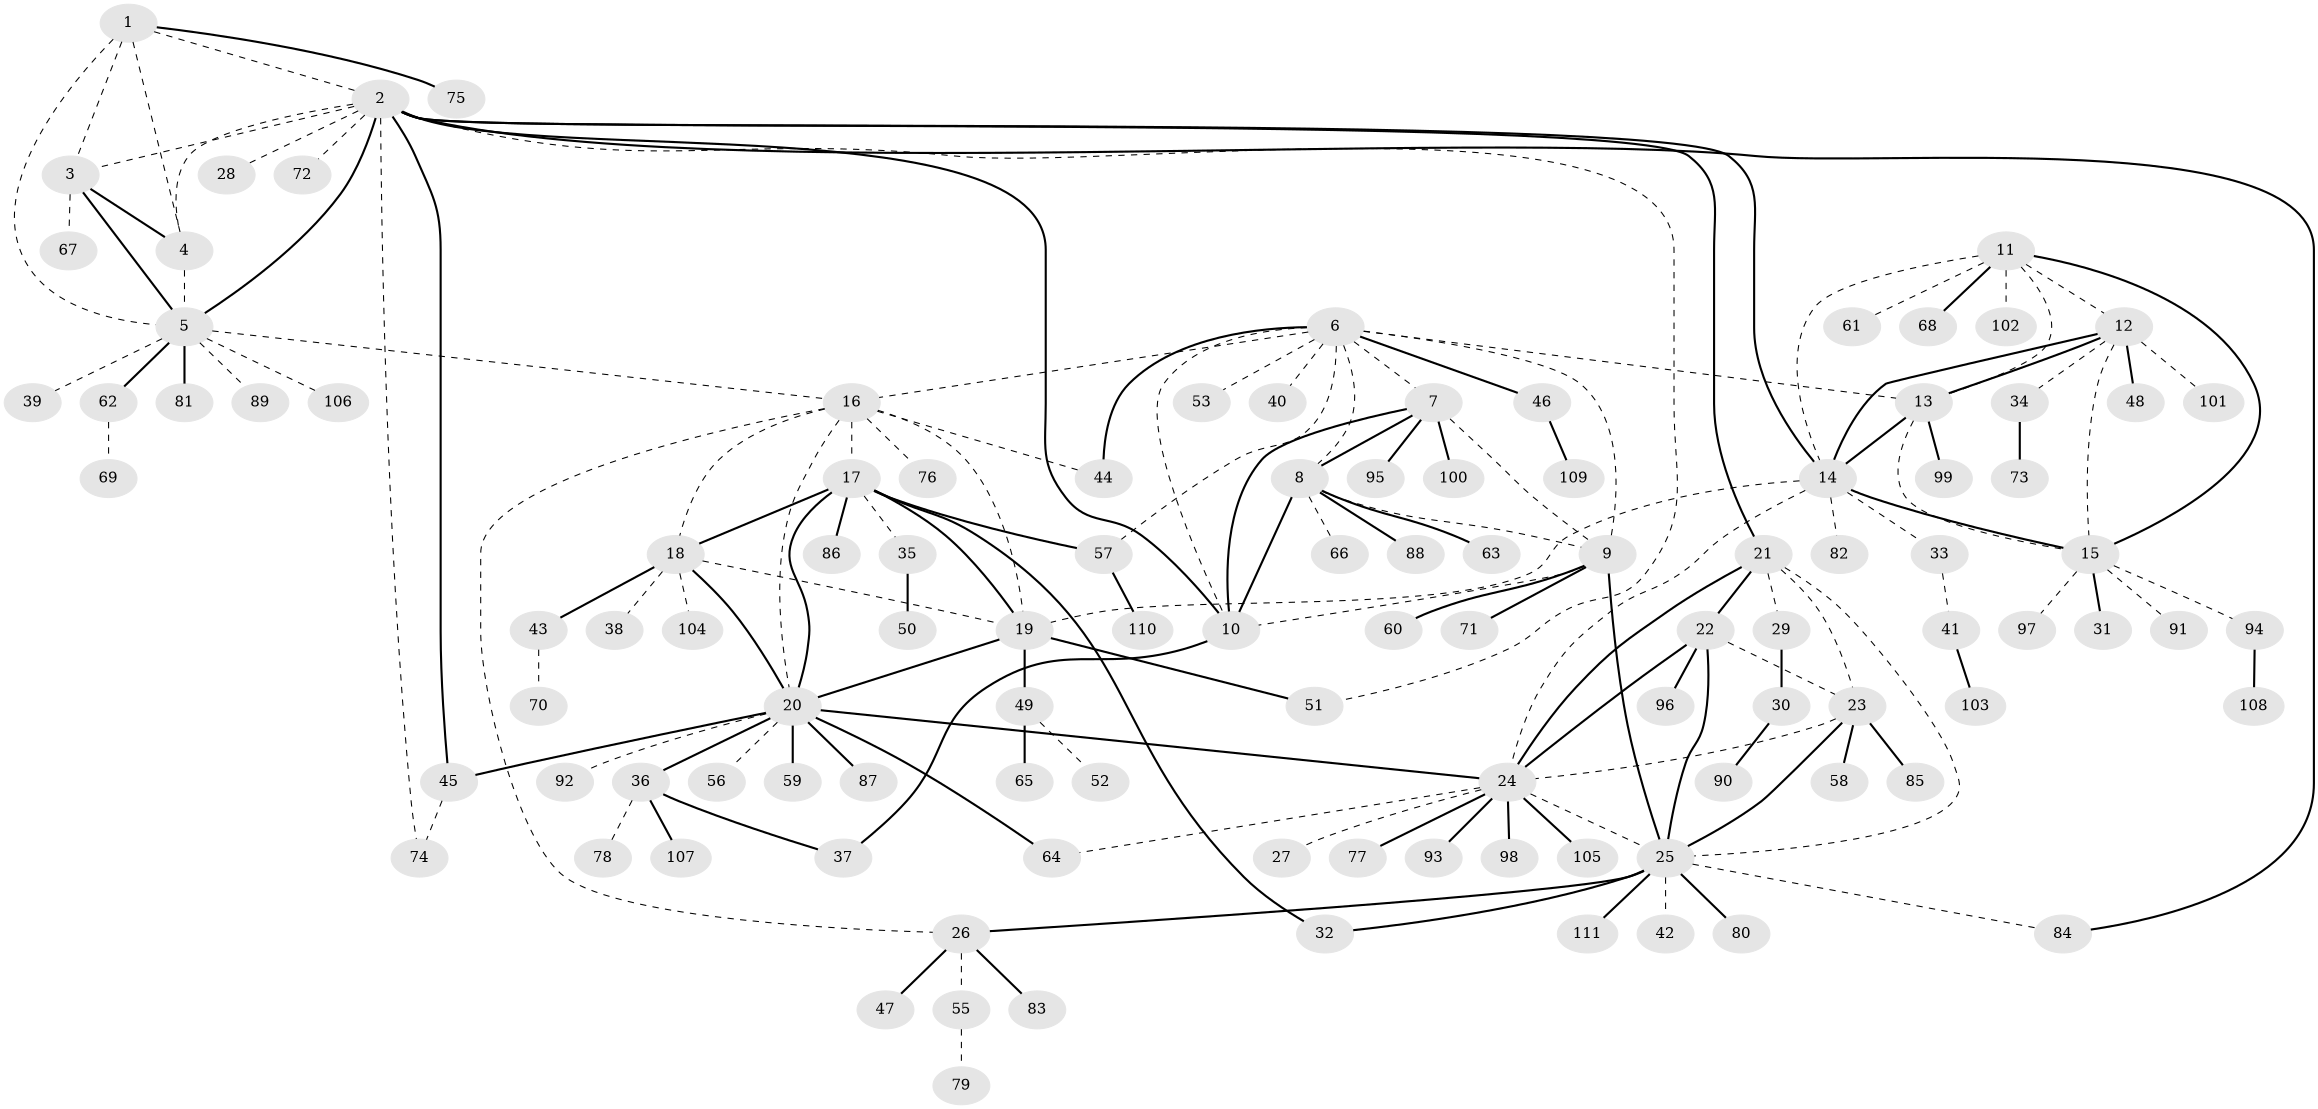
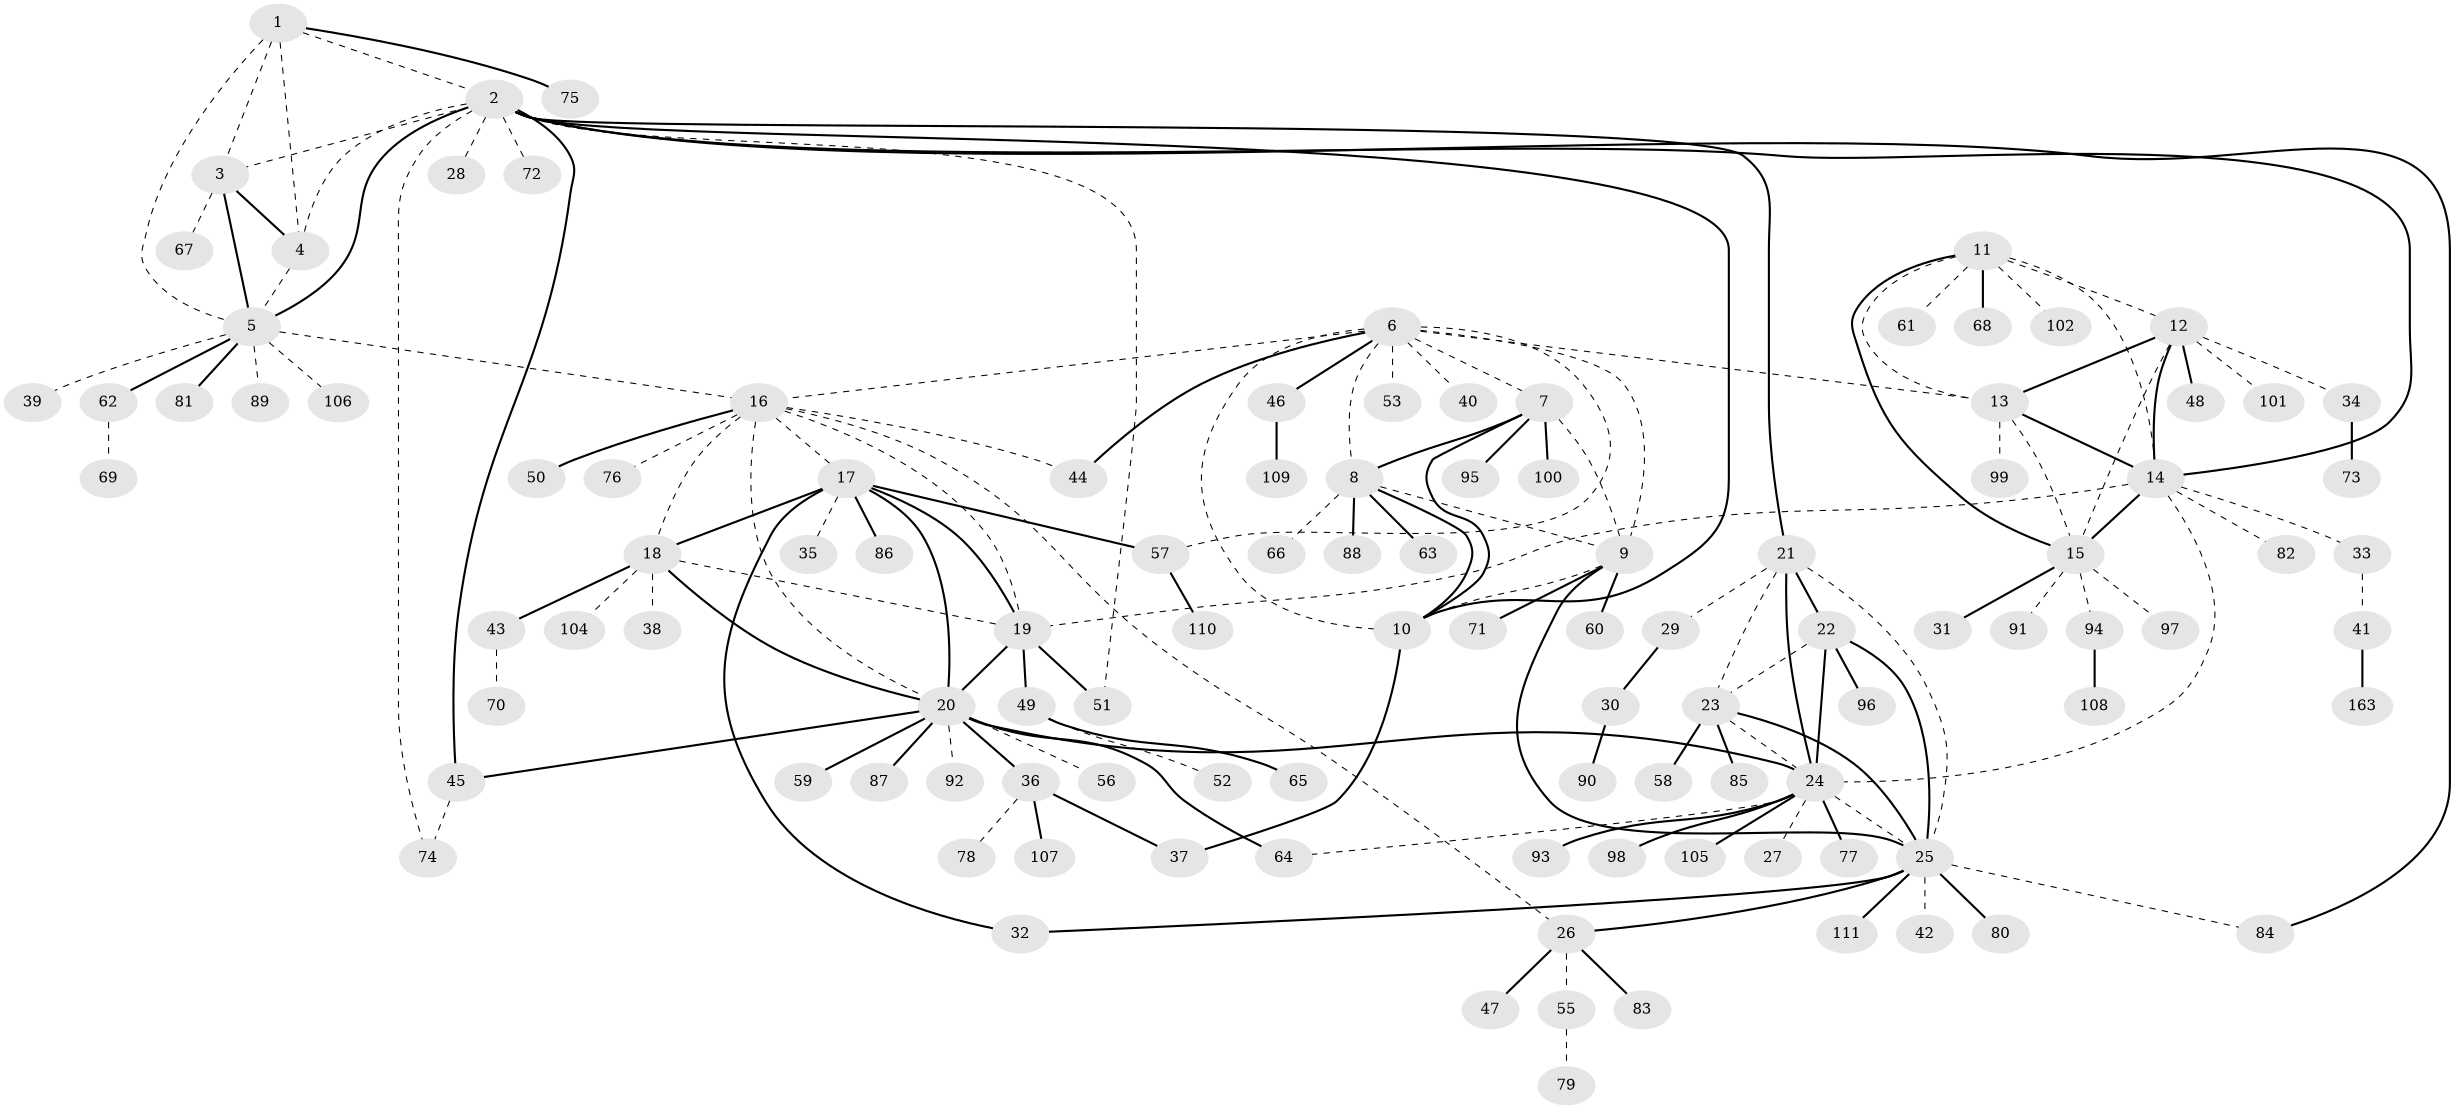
  graph {
    node [color=gray90 style=filled]
    edge [style=bold]
    1
    2
    3
    4
    5
    75
    10
    14
    21
    28
    45
    51
    72
    74
    84
    67
    16
    39
    62
    81
    89
    106
    37
    15
    19
    24
    33
    82
    25
    22
    23
    29
    44
    17
    18
    20
    26
    50
    76
    69
    6
    7
    8
    9
    13
    40
    46
    53
    57
    95
    100
    63
    66
    88
    60
    71
    99
    109
    110
    32
    42
    80
    111
    11
    12
    61
    68
    102
    34
    48
    101
    31
    91
    94
    97
    73
    49
    64
    27
    77
    93
    98
    105
    41
    108
    35
    86
    38
    43
    104
    36
    56
    59
    87
    92
    47
    55
    83
    70
    52
    65
    78
    107
    96
    58
    85
    30
    79
    90
-   103
+   103 [label=163]
    1 -- 2 [style=dashed]
    1 -- 3 [style=dashed]
    1 -- 4 [style=dashed]
    1 -- 5 [style=dashed]
    1 -- 75
    2 -- 3 [style=dashed]
    2 -- 4 [style=dashed]
    2 -- 5
    2 -- 10
    2 -- 14
    2 -- 21
    2 -- 28 [style=dashed]
    2 -- 45
    2 -- 51 [style=dashed]
    2 -- 72 [style=dashed]
    2 -- 74 [style=dashed]
    2 -- 84
    3 -- 4
    3 -- 5
    3 -- 67 [style=dashed]
    4 -- 5 [style=dashed]
    5 -- 16 [style=dashed]
    5 -- 39 [style=dashed]
    5 -- 62
    5 -- 81
    5 -- 89 [style=dashed]
    5 -- 106 [style=dashed]
    10 -- 37
    14 -- 15
    14 -- 19 [style=dashed]
    14 -- 24 [style=dashed]
    14 -- 33 [style=dashed]
    14 -- 82 [style=dashed]
    21 -- 24
    21 -- 25 [style=dashed]
    21 -- 22
    21 -- 23 [style=dashed]
    21 -- 29 [style=dashed]
    45 -- 74 [style=dashed]
    16 -- 19 [style=dashed]
    16 -- 44 [style=dashed]
    16 -- 17 [style=dashed]
    16 -- 18 [style=dashed]
    16 -- 20 [style=dashed]
    16 -- 26 [style=dashed]
-   35 -- 50
+   16 -- 50
    16 -- 76 [style=dashed]
    62 -- 69 [style=dashed]
    15 -- 31
    15 -- 91 [style=dashed]
    15 -- 94 [style=dashed]
    15 -- 97 [style=dashed]
    19 -- 51
    19 -- 20
    19 -- 49
    24 -- 25 [style=dashed]
    24 -- 64 [style=dashed]
    24 -- 27 [style=dashed]
    24 -- 77
    24 -- 93
    24 -- 98
    24 -- 105
    33 -- 41 [style=dashed]
    25 -- 84 [style=dashed]
    25 -- 26
    25 -- 32
    25 -- 42 [style=dashed]
    25 -- 80
    25 -- 111
    22 -- 24
    22 -- 25
    22 -- 23 [style=dashed]
    22 -- 96
    23 -- 24 [style=dashed]
    23 -- 25
    23 -- 58
    23 -- 85
    29 -- 30
    17 -- 19
    17 -- 18
    17 -- 20
    17 -- 57
    17 -- 32
    17 -- 35 [style=dashed]
    17 -- 86
    18 -- 19 [style=dashed]
    18 -- 20
    18 -- 38 [style=dashed]
    18 -- 43
    18 -- 104 [style=dashed]
    20 -- 45
    20 -- 24
    20 -- 64
    20 -- 36
    20 -- 56 [style=dashed]
    20 -- 59
    20 -- 87
    20 -- 92 [style=dashed]
    26 -- 47
    26 -- 55 [style=dashed]
    26 -- 83
    6 -- 10 [style=dashed]
    6 -- 16 [style=dashed]
    6 -- 44
    6 -- 7 [style=dashed]
    6 -- 8 [style=dashed]
    6 -- 9 [style=dashed]
    6 -- 13 [style=dashed]
    6 -- 40 [style=dashed]
    6 -- 46
    6 -- 53 [style=dashed]
    6 -- 57 [style=dashed]
    7 -- 10
    7 -- 8
    7 -- 9 [style=dashed]
    7 -- 95
    7 -- 100
    8 -- 10
    8 -- 9 [style=dashed]
    8 -- 63
    8 -- 66 [style=dashed]
    8 -- 88
    9 -- 10 [style=dashed]
    9 -- 25
    9 -- 60
    9 -- 71
    13 -- 14
    13 -- 15 [style=dashed]
-   13 -- 99
+   13 -- 99 [style=dashed]
    46 -- 109
    57 -- 110
    11 -- 14 [style=dashed]
    11 -- 15
    11 -- 13 [style=dashed]
    11 -- 12 [style=dashed]
    11 -- 61 [style=dashed]
    11 -- 68
    11 -- 102 [style=dashed]
    12 -- 14
    12 -- 15 [style=dashed]
    12 -- 13
    12 -- 34 [style=dashed]
    12 -- 48
    12 -- 101 [style=dashed]
    34 -- 73
    94 -- 108
    49 -- 52 [style=dashed]
    49 -- 65
    41 -- 103
    43 -- 70 [style=dashed]
    36 -- 37
    36 -- 78 [style=dashed]
    36 -- 107
    55 -- 79 [style=dashed]
    30 -- 90
  }
